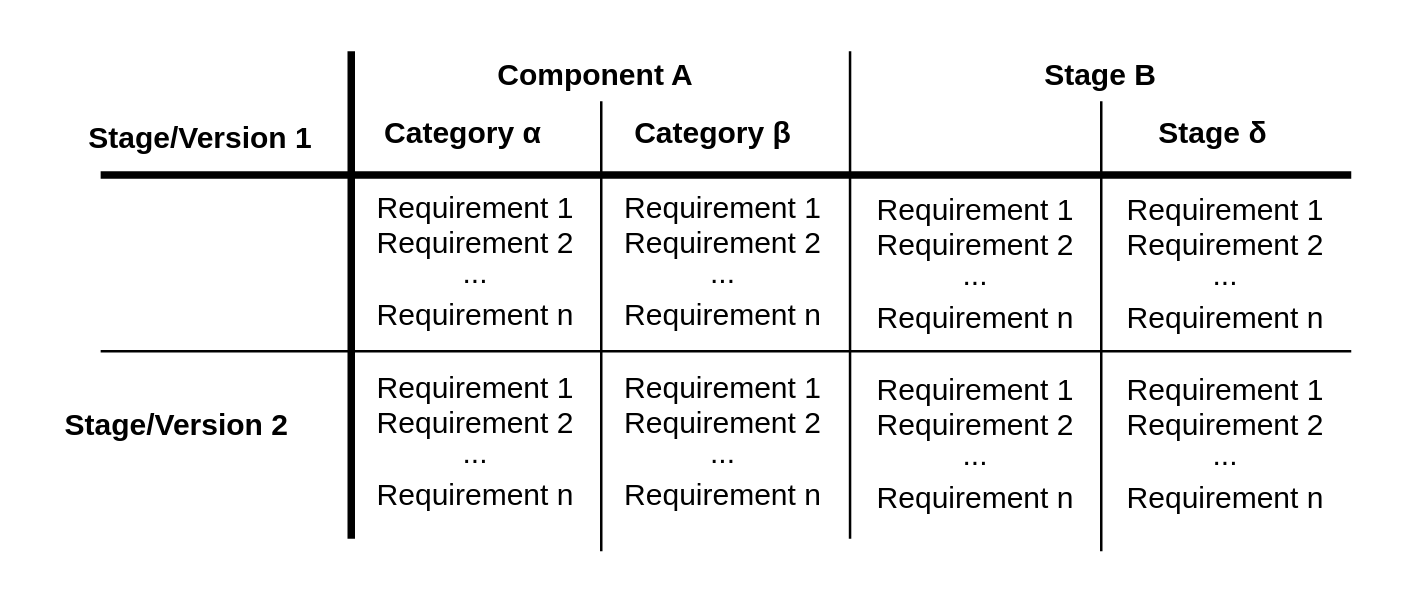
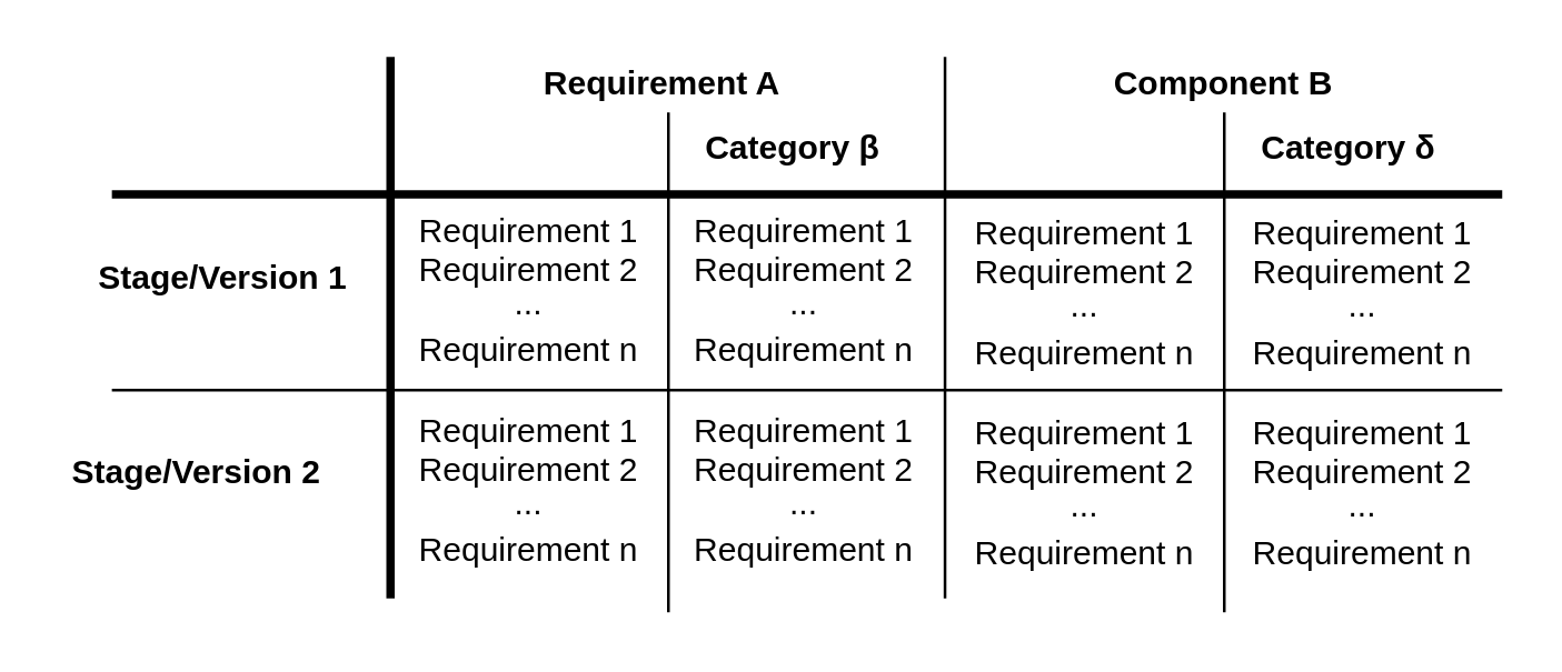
  <mxCell id="0" />
  <mxCell id="1" parent="0" />
- <mxCell id="2" value="Stage/Version 1" style="text;html=1;align=center;verticalAlign=middle;whiteSpace=wrap;rounded=0;fontStyle=1" vertex="1" parent="1"><mxGeometry x="30" y="45" width="100" height="20" as="geometry" /></mxCell>
+ <mxCell id="2" value="Stage/Version 1" style="text;html=1;align=center;verticalAlign=middle;whiteSpace=wrap;rounded=0;fontStyle=1" vertex="1" parent="1"><mxGeometry x="30" y="90" width="100" height="20" as="geometry" /></mxCell>
  <mxCell id="3" value="Stage/Version 2" style="text;html=1;align=center;verticalAlign=middle;whiteSpace=wrap;rounded=0;fontStyle=1" vertex="1" parent="1"><mxGeometry x="20" y="160" width="101" height="20" as="geometry" /></mxCell>
- <mxCell id="4" value="Component A" style="text;html=1;align=center;verticalAlign=middle;whiteSpace=wrap;rounded=0;fontStyle=1" vertex="1" parent="1"><mxGeometry x="163" y="20" width="150" height="20" as="geometry" /></mxCell>
- <mxCell id="5" value="Category α" style="text;html=1;align=center;verticalAlign=middle;whiteSpace=wrap;rounded=0;fontStyle=1" vertex="1" parent="1"><mxGeometry x="150" y="43" width="70" height="20" as="geometry" /></mxCell>
+ <mxCell id="4" value="Requirement A" style="text;html=1;align=center;verticalAlign=middle;whiteSpace=wrap;rounded=0;fontStyle=1" vertex="1" parent="1"><mxGeometry x="163" y="20" width="150" height="20" as="geometry" /></mxCell>
  <mxCell id="6" value="Category β" style="text;html=1;align=center;verticalAlign=middle;whiteSpace=wrap;rounded=0;fontStyle=1" vertex="1" parent="1"><mxGeometry x="250" y="43" width="70" height="20" as="geometry" /></mxCell>
- <mxCell id="7" value="Stage B" style="text;html=1;align=center;verticalAlign=middle;whiteSpace=wrap;rounded=0;fontStyle=1" vertex="1" parent="1"><mxGeometry x="365" y="20" width="150" height="20" as="geometry" /></mxCell>
- <mxCell id="8" value="Stage δ" style="text;html=1;align=center;verticalAlign=middle;whiteSpace=wrap;rounded=0;fontStyle=1" vertex="1" parent="1"><mxGeometry x="450" y="43" width="70" height="20" as="geometry" /></mxCell>
+ <mxCell id="7" value="Component B" style="text;html=1;align=center;verticalAlign=middle;whiteSpace=wrap;rounded=0;fontStyle=1" vertex="1" parent="1"><mxGeometry x="365" y="20" width="150" height="20" as="geometry" /></mxCell>
+ <mxCell id="8" value="Category δ" style="text;html=1;align=center;verticalAlign=middle;whiteSpace=wrap;rounded=0;fontStyle=1" vertex="1" parent="1"><mxGeometry x="450" y="43" width="70" height="20" as="geometry" /></mxCell>
  <mxCell id="9" value="" style="endArrow=none;html=1;rounded=0;" edge="1" parent="1"><mxGeometry width="50" height="50" relative="1" as="geometry"><mxPoint x="339.52" y="215" as="sourcePoint" /><mxPoint x="339.52" y="20" as="targetPoint" /></mxGeometry></mxCell>
  <mxCell id="10" value="" style="endArrow=none;html=1;rounded=0;strokeWidth=3;" edge="1" parent="1"><mxGeometry width="50" height="50" relative="1" as="geometry"><mxPoint x="140" y="215" as="sourcePoint" /><mxPoint x="140" y="20" as="targetPoint" /></mxGeometry></mxCell>
  <mxCell id="11" value="" style="endArrow=none;html=1;rounded=0;" edge="1" parent="1"><mxGeometry width="50" height="50" relative="1" as="geometry"><mxPoint x="240" y="220" as="sourcePoint" /><mxPoint x="240" y="40" as="targetPoint" /></mxGeometry></mxCell>
  <mxCell id="12" value="" style="endArrow=none;html=1;rounded=0;" edge="1" parent="1"><mxGeometry width="50" height="50" relative="1" as="geometry"><mxPoint x="440" y="220" as="sourcePoint" /><mxPoint x="440" y="40" as="targetPoint" /></mxGeometry></mxCell>
  <mxCell id="13" value="" style="endArrow=none;html=1;rounded=0;" edge="1" parent="1"><mxGeometry width="50" height="50" relative="1" as="geometry"><mxPoint x="540" y="140" as="sourcePoint" /><mxPoint x="39.76" y="140" as="targetPoint" /></mxGeometry></mxCell>
  <mxCell id="14" value="" style="endArrow=none;html=1;rounded=0;strokeWidth=3;" edge="1" parent="1"><mxGeometry width="50" height="50" relative="1" as="geometry"><mxPoint x="540" y="69.52" as="sourcePoint" /><mxPoint x="39.76" y="69.52" as="targetPoint" /></mxGeometry></mxCell>
  <mxCell id="15" value="" style="group" vertex="1" connectable="0" parent="1"><mxGeometry x="145" y="78" width="90" height="125" as="geometry" /></mxCell>
  <mxCell id="16" value="" style="group" vertex="1" connectable="0" parent="15"><mxGeometry width="90" height="53" as="geometry" /></mxCell>
  <mxCell id="17" value="Requirement 1" style="text;html=1;align=center;verticalAlign=middle;whiteSpace=wrap;rounded=0;" vertex="1" parent="16"><mxGeometry width="90" height="10" as="geometry" /></mxCell>
  <mxCell id="18" value="Requirement 2" style="text;html=1;align=center;verticalAlign=middle;whiteSpace=wrap;rounded=0;" vertex="1" parent="16"><mxGeometry y="14" width="90" height="10" as="geometry" /></mxCell>
  <mxCell id="19" value="..." style="text;html=1;align=center;verticalAlign=middle;whiteSpace=wrap;rounded=0;" vertex="1" parent="16"><mxGeometry y="26" width="90" height="10" as="geometry" /></mxCell>
  <mxCell id="20" value="Requirement n" style="text;html=1;align=center;verticalAlign=middle;whiteSpace=wrap;rounded=0;" vertex="1" parent="16"><mxGeometry y="43" width="90" height="10" as="geometry" /></mxCell>
  <mxCell id="21" value="" style="group" vertex="1" connectable="0" parent="15"><mxGeometry y="72" width="90" height="53" as="geometry" /></mxCell>
  <mxCell id="22" value="Requirement 1" style="text;html=1;align=center;verticalAlign=middle;whiteSpace=wrap;rounded=0;" vertex="1" parent="21"><mxGeometry width="90" height="10" as="geometry" /></mxCell>
  <mxCell id="23" value="Requirement 2" style="text;html=1;align=center;verticalAlign=middle;whiteSpace=wrap;rounded=0;" vertex="1" parent="21"><mxGeometry y="14" width="90" height="10" as="geometry" /></mxCell>
  <mxCell id="24" value="..." style="text;html=1;align=center;verticalAlign=middle;whiteSpace=wrap;rounded=0;" vertex="1" parent="21"><mxGeometry y="26" width="90" height="10" as="geometry" /></mxCell>
  <mxCell id="25" value="Requirement n" style="text;html=1;align=center;verticalAlign=middle;whiteSpace=wrap;rounded=0;" vertex="1" parent="21"><mxGeometry y="43" width="90" height="10" as="geometry" /></mxCell>
  <mxCell id="26" value="" style="group" vertex="1" connectable="0" parent="1"><mxGeometry x="244" y="78" width="90" height="125" as="geometry" /></mxCell>
  <mxCell id="27" value="" style="group" vertex="1" connectable="0" parent="26"><mxGeometry width="90" height="53" as="geometry" /></mxCell>
  <mxCell id="28" value="Requirement 1" style="text;html=1;align=center;verticalAlign=middle;whiteSpace=wrap;rounded=0;" vertex="1" parent="27"><mxGeometry width="90" height="10" as="geometry" /></mxCell>
  <mxCell id="29" value="Requirement 2" style="text;html=1;align=center;verticalAlign=middle;whiteSpace=wrap;rounded=0;" vertex="1" parent="27"><mxGeometry y="14" width="90" height="10" as="geometry" /></mxCell>
  <mxCell id="30" value="..." style="text;html=1;align=center;verticalAlign=middle;whiteSpace=wrap;rounded=0;" vertex="1" parent="27"><mxGeometry y="26" width="90" height="10" as="geometry" /></mxCell>
  <mxCell id="31" value="Requirement n" style="text;html=1;align=center;verticalAlign=middle;whiteSpace=wrap;rounded=0;" vertex="1" parent="27"><mxGeometry y="43" width="90" height="10" as="geometry" /></mxCell>
  <mxCell id="32" value="" style="group" vertex="1" connectable="0" parent="26"><mxGeometry y="72" width="90" height="53" as="geometry" /></mxCell>
  <mxCell id="33" value="Requirement 1" style="text;html=1;align=center;verticalAlign=middle;whiteSpace=wrap;rounded=0;" vertex="1" parent="32"><mxGeometry width="90" height="10" as="geometry" /></mxCell>
  <mxCell id="34" value="Requirement 2" style="text;html=1;align=center;verticalAlign=middle;whiteSpace=wrap;rounded=0;" vertex="1" parent="32"><mxGeometry y="14" width="90" height="10" as="geometry" /></mxCell>
  <mxCell id="35" value="..." style="text;html=1;align=center;verticalAlign=middle;whiteSpace=wrap;rounded=0;" vertex="1" parent="32"><mxGeometry y="26" width="90" height="10" as="geometry" /></mxCell>
  <mxCell id="36" value="Requirement n" style="text;html=1;align=center;verticalAlign=middle;whiteSpace=wrap;rounded=0;" vertex="1" parent="32"><mxGeometry y="43" width="90" height="10" as="geometry" /></mxCell>
  <mxCell id="37" value="" style="group" vertex="1" connectable="0" parent="1"><mxGeometry x="345" y="79" width="90" height="125" as="geometry" /></mxCell>
  <mxCell id="38" value="" style="group" vertex="1" connectable="0" parent="37"><mxGeometry width="90" height="53" as="geometry" /></mxCell>
  <mxCell id="39" value="Requirement 1" style="text;html=1;align=center;verticalAlign=middle;whiteSpace=wrap;rounded=0;" vertex="1" parent="38"><mxGeometry width="90" height="10" as="geometry" /></mxCell>
  <mxCell id="40" value="Requirement 2" style="text;html=1;align=center;verticalAlign=middle;whiteSpace=wrap;rounded=0;" vertex="1" parent="38"><mxGeometry y="14" width="90" height="10" as="geometry" /></mxCell>
  <mxCell id="41" value="..." style="text;html=1;align=center;verticalAlign=middle;whiteSpace=wrap;rounded=0;" vertex="1" parent="38"><mxGeometry y="26" width="90" height="10" as="geometry" /></mxCell>
  <mxCell id="42" value="Requirement n" style="text;html=1;align=center;verticalAlign=middle;whiteSpace=wrap;rounded=0;" vertex="1" parent="38"><mxGeometry y="43" width="90" height="10" as="geometry" /></mxCell>
  <mxCell id="43" value="" style="group" vertex="1" connectable="0" parent="37"><mxGeometry y="72" width="90" height="53" as="geometry" /></mxCell>
  <mxCell id="44" value="Requirement 1" style="text;html=1;align=center;verticalAlign=middle;whiteSpace=wrap;rounded=0;" vertex="1" parent="43"><mxGeometry width="90" height="10" as="geometry" /></mxCell>
  <mxCell id="45" value="Requirement 2" style="text;html=1;align=center;verticalAlign=middle;whiteSpace=wrap;rounded=0;" vertex="1" parent="43"><mxGeometry y="14" width="90" height="10" as="geometry" /></mxCell>
  <mxCell id="46" value="..." style="text;html=1;align=center;verticalAlign=middle;whiteSpace=wrap;rounded=0;" vertex="1" parent="43"><mxGeometry y="26" width="90" height="10" as="geometry" /></mxCell>
  <mxCell id="47" value="Requirement n" style="text;html=1;align=center;verticalAlign=middle;whiteSpace=wrap;rounded=0;" vertex="1" parent="43"><mxGeometry y="43" width="90" height="10" as="geometry" /></mxCell>
  <mxCell id="48" value="" style="group" vertex="1" connectable="0" parent="1"><mxGeometry x="445" y="79" width="90" height="125" as="geometry" /></mxCell>
  <mxCell id="49" value="" style="group" vertex="1" connectable="0" parent="48"><mxGeometry width="90" height="53" as="geometry" /></mxCell>
  <mxCell id="50" value="Requirement 1" style="text;html=1;align=center;verticalAlign=middle;whiteSpace=wrap;rounded=0;" vertex="1" parent="49"><mxGeometry width="90" height="10" as="geometry" /></mxCell>
  <mxCell id="51" value="Requirement 2" style="text;html=1;align=center;verticalAlign=middle;whiteSpace=wrap;rounded=0;" vertex="1" parent="49"><mxGeometry y="14" width="90" height="10" as="geometry" /></mxCell>
  <mxCell id="52" value="..." style="text;html=1;align=center;verticalAlign=middle;whiteSpace=wrap;rounded=0;" vertex="1" parent="49"><mxGeometry y="26" width="90" height="10" as="geometry" /></mxCell>
  <mxCell id="53" value="Requirement n" style="text;html=1;align=center;verticalAlign=middle;whiteSpace=wrap;rounded=0;" vertex="1" parent="49"><mxGeometry y="43" width="90" height="10" as="geometry" /></mxCell>
  <mxCell id="54" value="" style="group" vertex="1" connectable="0" parent="48"><mxGeometry y="72" width="90" height="53" as="geometry" /></mxCell>
  <mxCell id="55" value="Requirement 1" style="text;html=1;align=center;verticalAlign=middle;whiteSpace=wrap;rounded=0;" vertex="1" parent="54"><mxGeometry width="90" height="10" as="geometry" /></mxCell>
  <mxCell id="56" value="Requirement 2" style="text;html=1;align=center;verticalAlign=middle;whiteSpace=wrap;rounded=0;" vertex="1" parent="54"><mxGeometry y="14" width="90" height="10" as="geometry" /></mxCell>
  <mxCell id="57" value="..." style="text;html=1;align=center;verticalAlign=middle;whiteSpace=wrap;rounded=0;" vertex="1" parent="54"><mxGeometry y="26" width="90" height="10" as="geometry" /></mxCell>
  <mxCell id="58" value="Requirement n" style="text;html=1;align=center;verticalAlign=middle;whiteSpace=wrap;rounded=0;" vertex="1" parent="54"><mxGeometry y="43" width="90" height="10" as="geometry" /></mxCell>
